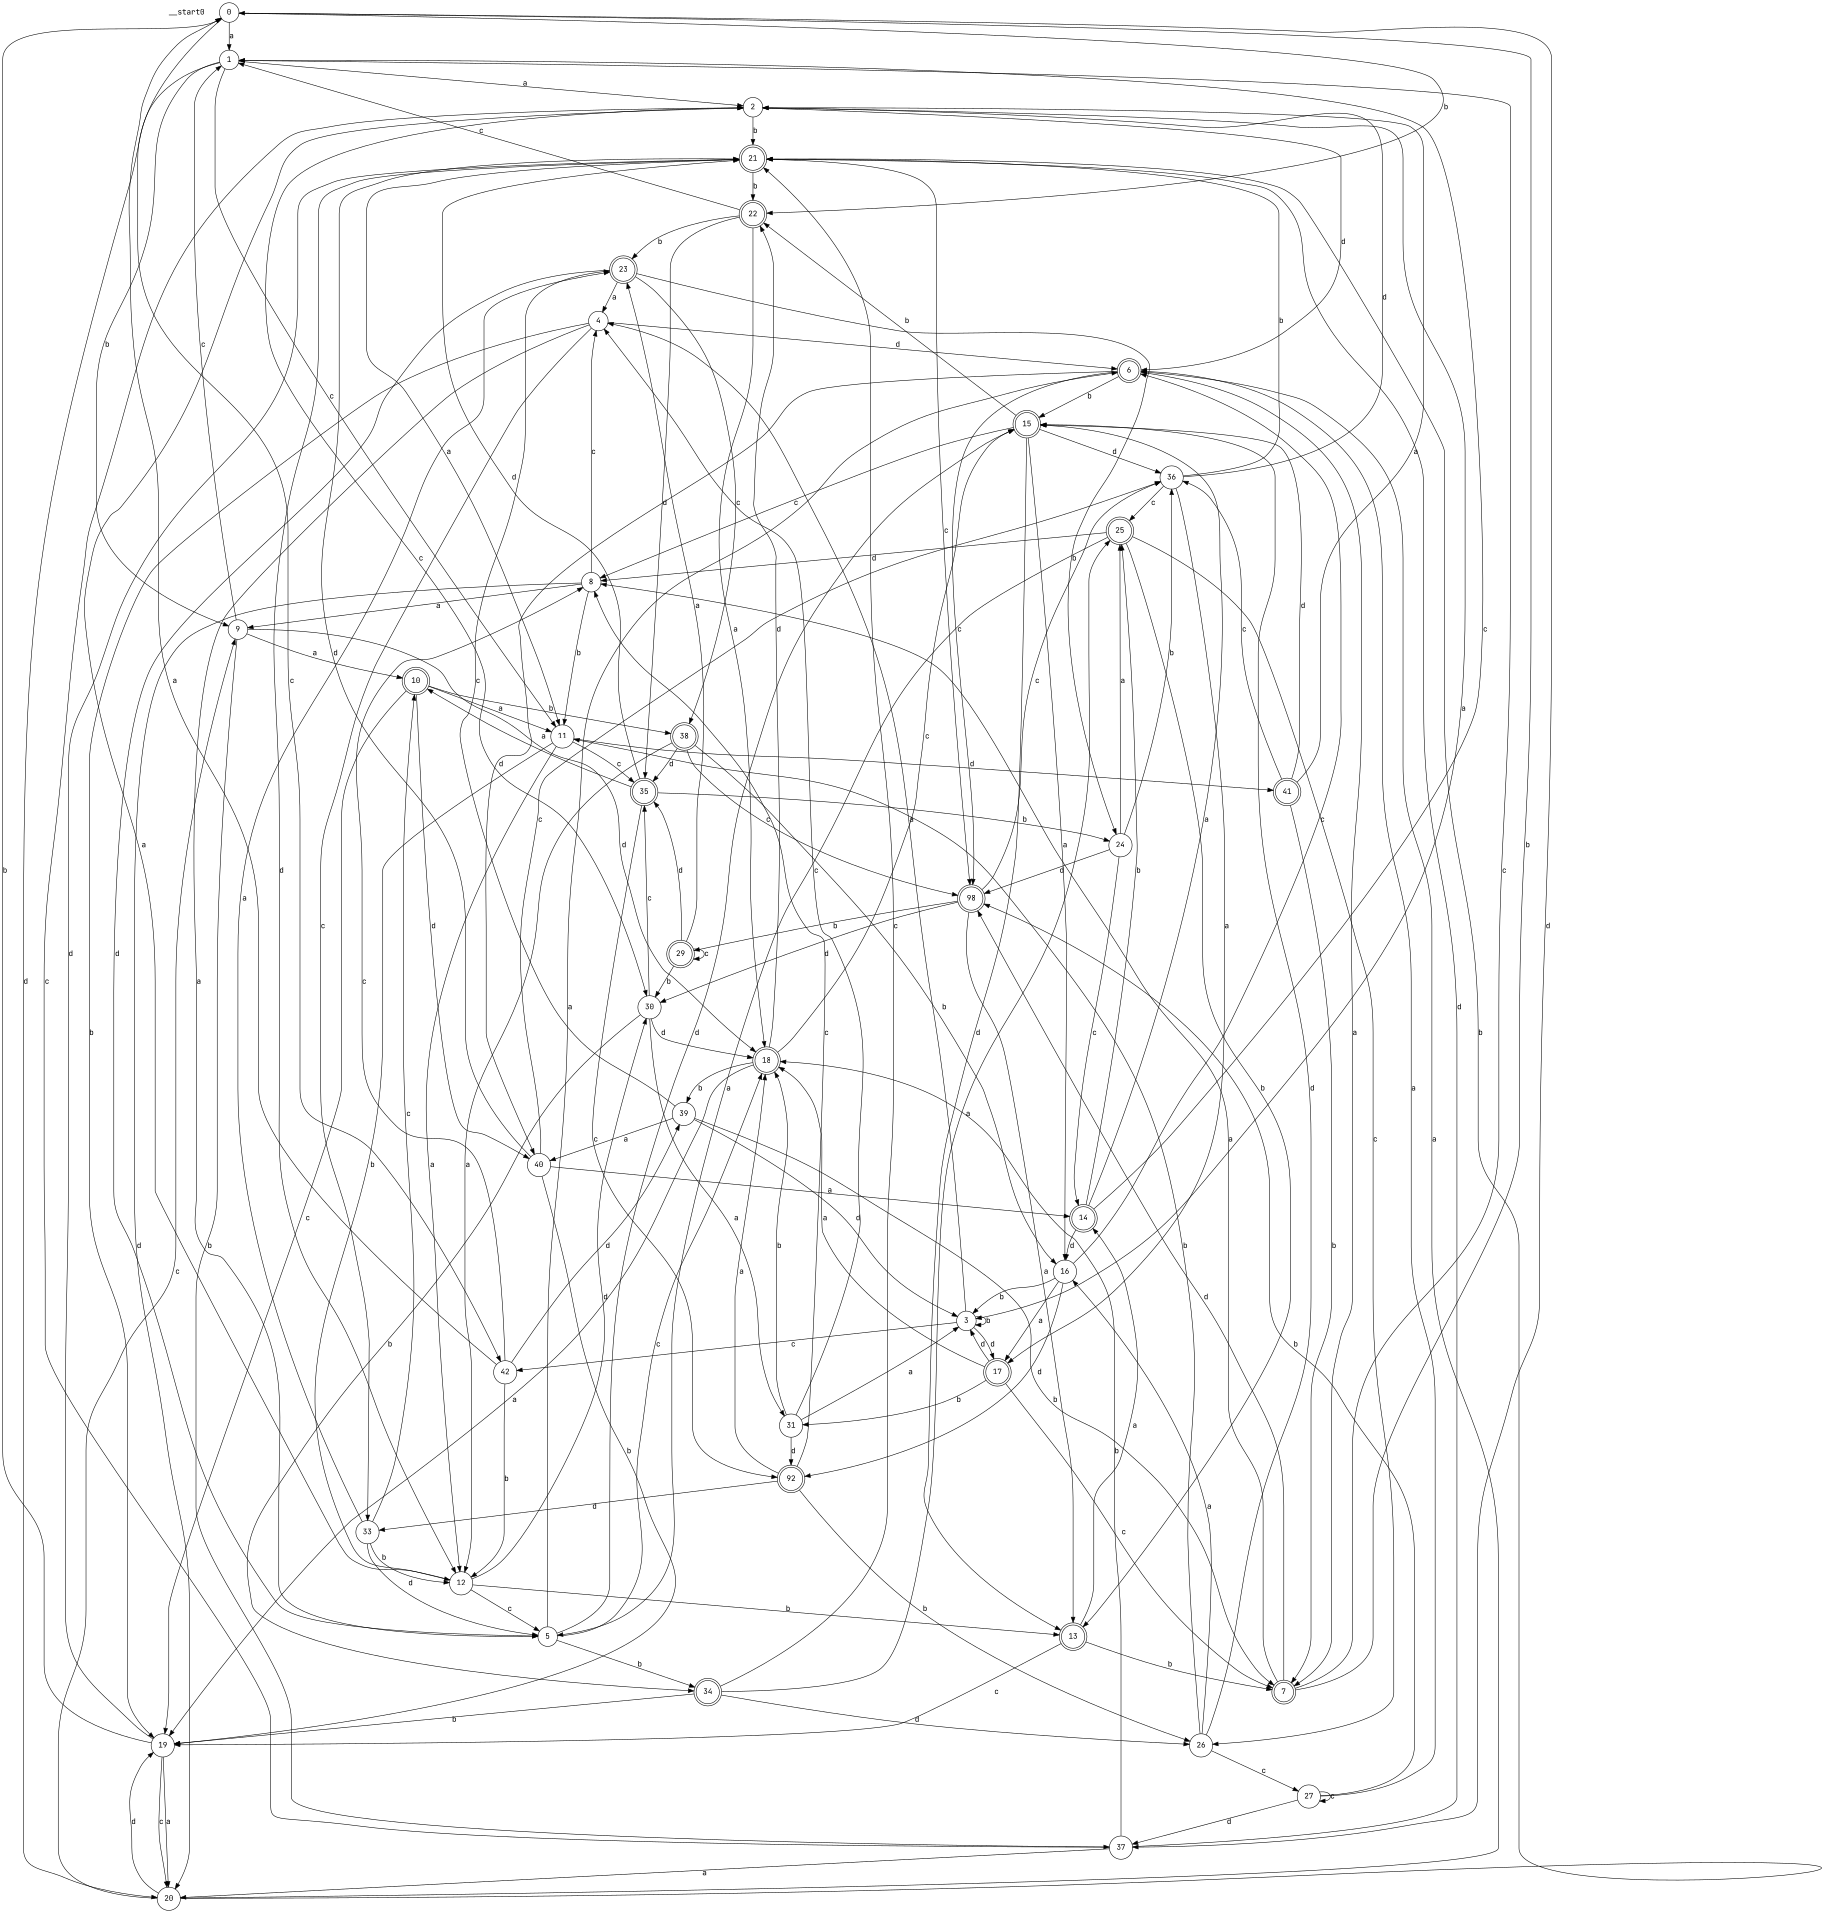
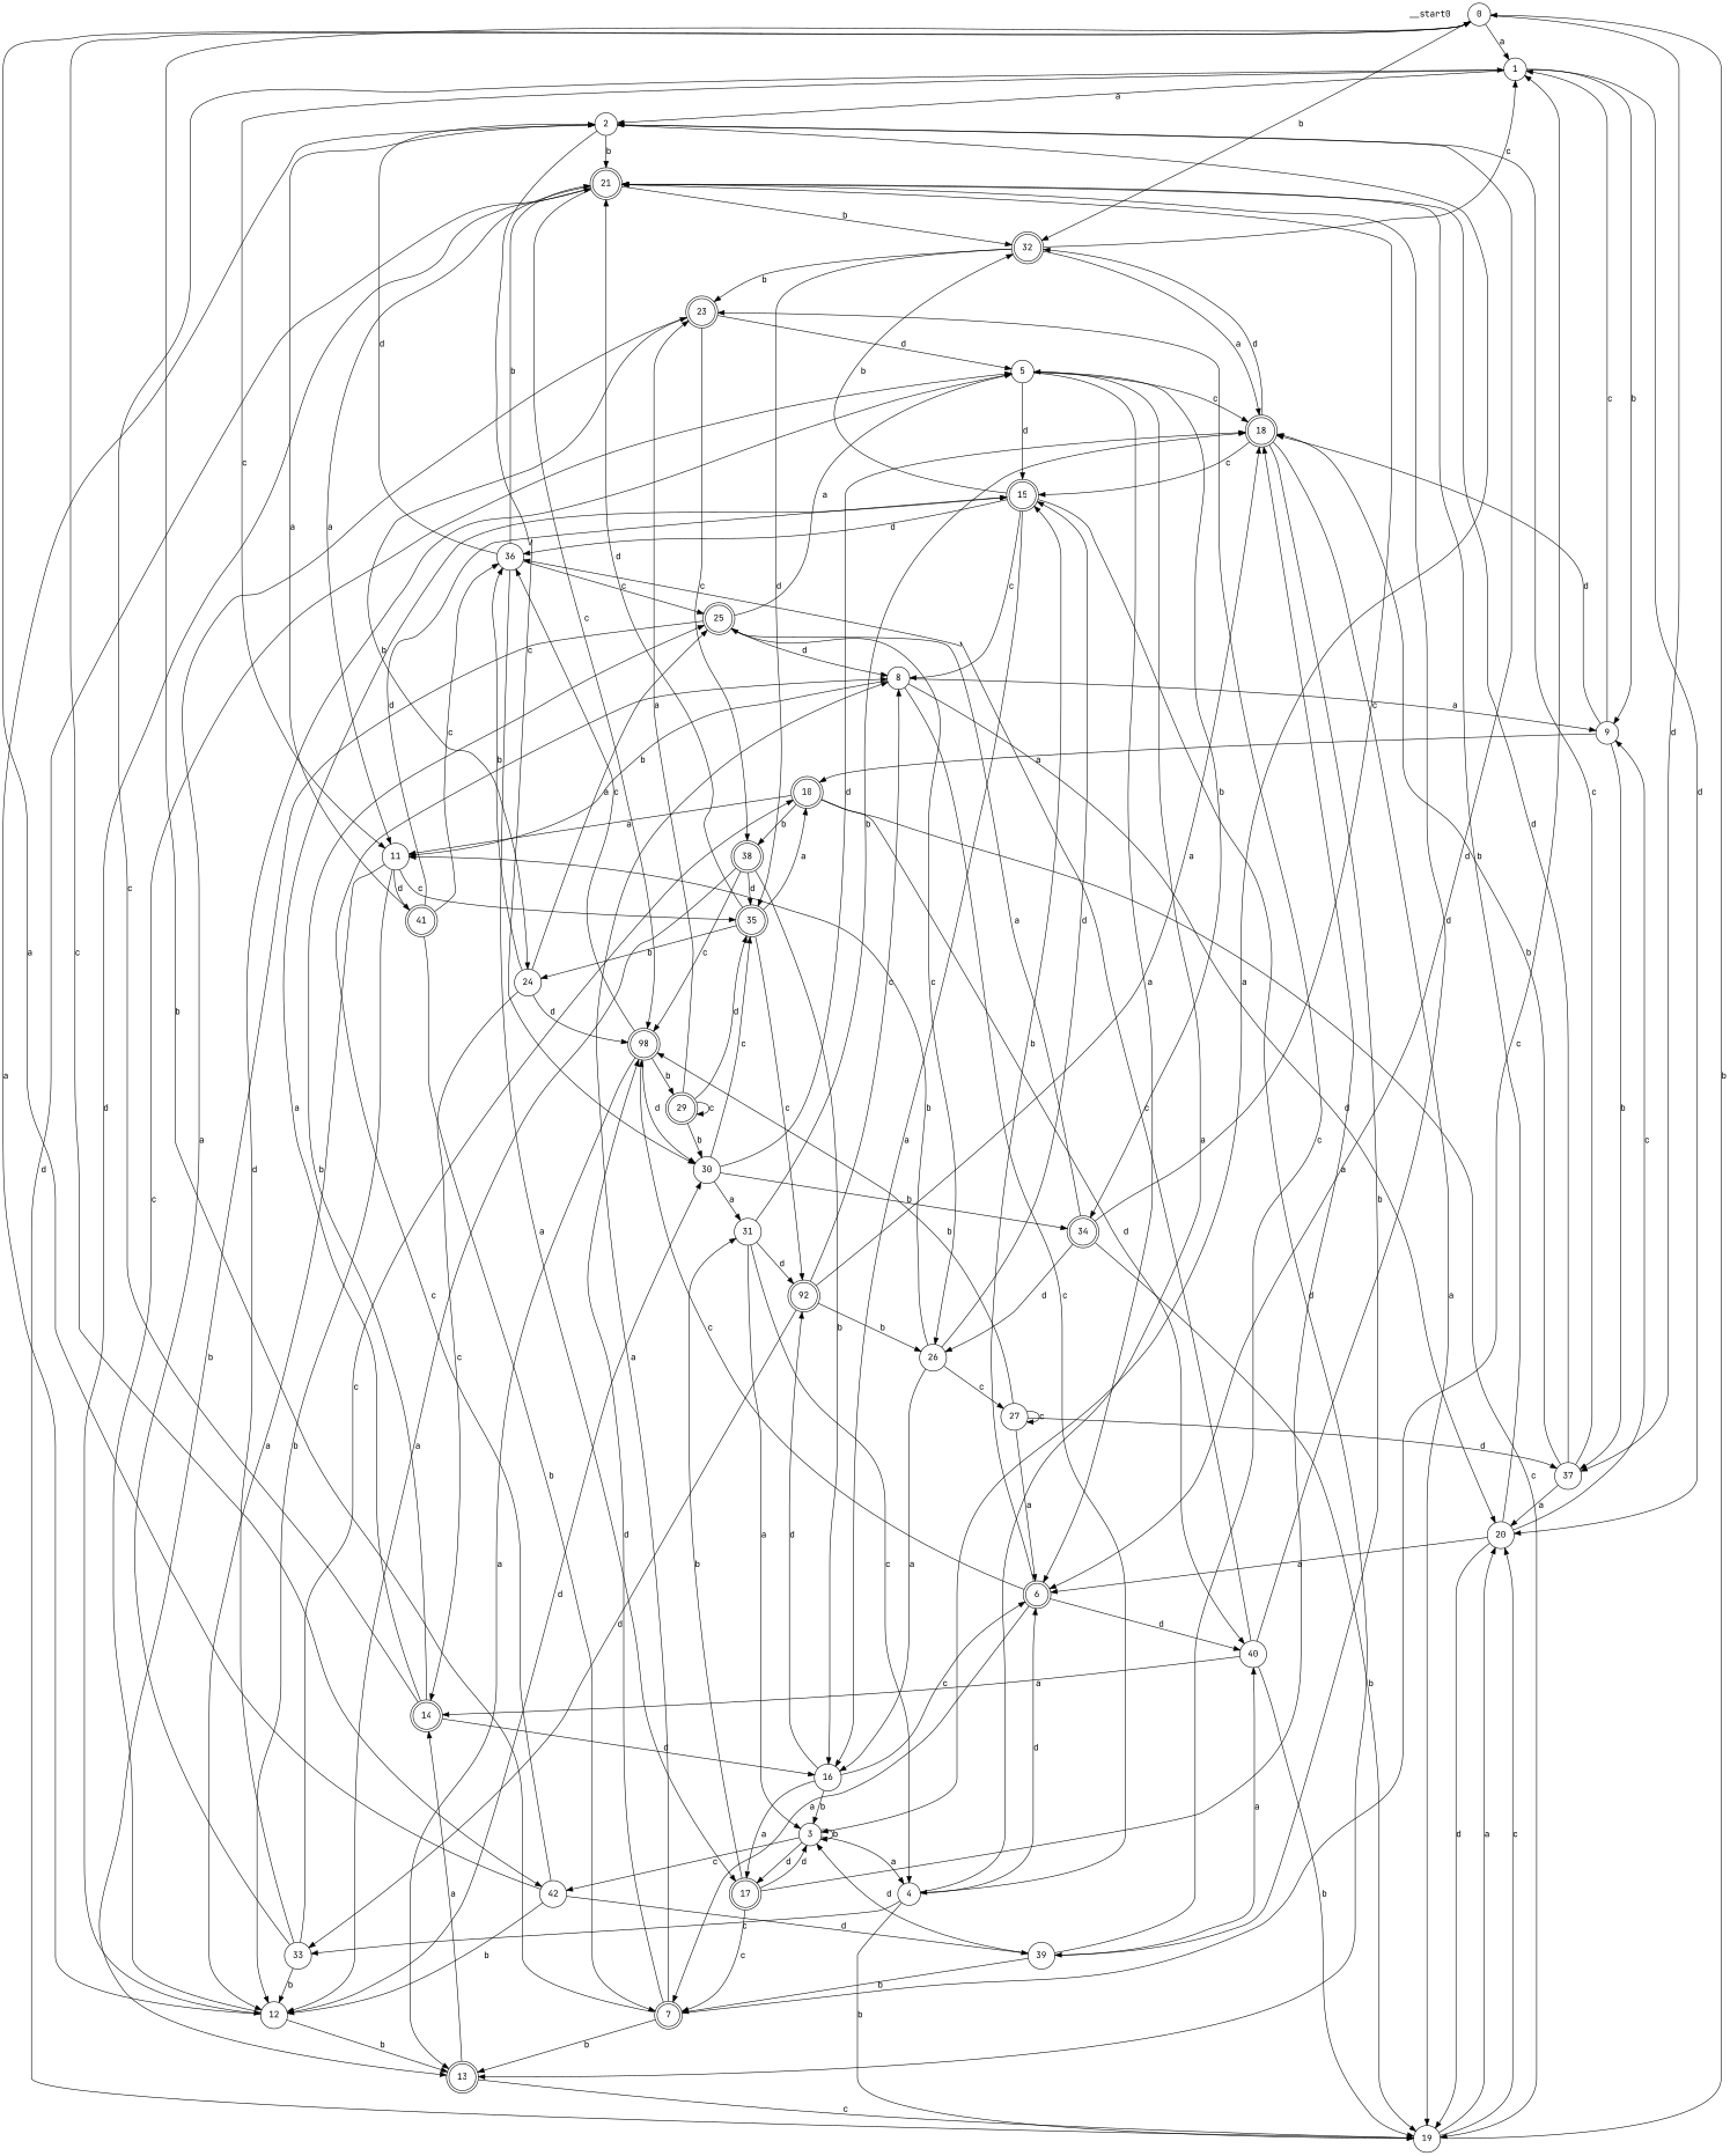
  digraph {
    fontname="JetBrains Mono"
    rankdir=TB
    node [fontname="JetBrains Mono" shape=circle color=black fillcolor=white style=filled]
    edge [fontname="JetBrains Mono"]
    __start0 [shape=none color="" fillcolor="" style=""]
    n2 [label=0 style="rounded,filled"]
    n3 [label=1]
-   n4 [label=22 shape=doublecircle style="rounded,filled"]
+   n4 [label=32 shape=doublecircle style="rounded,filled"]
    n5 [label=37]
    n6 [label=42]
    n7 [label=2]
    n8 [label=9]
    n9 [label=11]
    n10 [label=20]
    n11 [label=18 shape=doublecircle style="rounded,filled"]
    n12 [label=35 shape=doublecircle style="rounded,filled"]
    n13 [label=23 shape=doublecircle style="rounded,filled"]
    n14 [label=21 shape=doublecircle style="rounded,filled"]
    n15 [label=8]
    n16 [label=12]
    n17 [label=39]
    n18 [label=3]
    n19 [label=6 shape=doublecircle style="rounded,filled"]
    n20 [label=30]
    n21 [label=10 shape=doublecircle style="rounded,filled"]
    n22 [label=41 shape=doublecircle style="rounded,filled"]
    n23 [label=19]
    n24 [label=4]
    n25 [label=17 shape=doublecircle]
    n26 [label=15 shape=doublecircle style="rounded,filled"]
    n27 [label=7 shape=doublecircle style="rounded,filled"]
    n28 [label=98 shape=doublecircle style="rounded,filled"]
    n29 [label=40]
    n30 [label=34 shape=doublecircle]
    n31 [label=31]
    n32 [label=5]
    n33 [label=33]
    n34 [label=13 shape=doublecircle style="rounded,filled"]
    n35 [label=16]
    n36 [label=36]
    n37 [label=25 shape=doublecircle style="rounded,filled"]
    n38 [label=26]
    n39 [label=29 shape=doublecircle style="rounded,filled"]
    n40 [label=14 shape=doublecircle style="rounded,filled"]
    n41 [label=38 shape=doublecircle style="rounded,filled"]
    n42 [label=92 shape=doublecircle style="rounded,filled"]
    n43 [label=24]
    n44 [label=27]
    n2 -> n3 [label=a]
    n2 -> n4 [label=b]
    n2 -> n5 [label=d]
    n2 -> n6 [label=c]
    n3 -> n7 [label=a]
    n3 -> n8 [label=b]
    n3 -> n9 [label=c]
    n3 -> n10 [label=d]
    n4 -> n3 [label=c]
    n4 -> n11 [label=a]
    n4 -> n12 [label=d]
    n4 -> n13 [label=b]
    n5 -> n7 [label=c]
    n5 -> n10 [label=a]
    n5 -> n11 [label=b]
    n5 -> n14 [label=d]
    n6 -> n2 [label=a]
    n6 -> n15 [label=c]
    n6 -> n16 [label=b]
    n6 -> n17 [label=d]
    n7 -> n14 [label=b]
    n7 -> n18 [label=a]
    n7 -> n19 [label=d]
    n7 -> n20 [label=c]
    n8 -> n3 [label=c]
    n8 -> n5 [label=b]
    n8 -> n11 [label=d]
    n8 -> n21 [label=a]
    n9 -> n12 [label=c]
    n9 -> n16 [label=a]
    n9 -> n16 [label=b]
    n9 -> n22 [label=d]
    n10 -> n8 [label=c]
    n10 -> n14 [label=b]
    n10 -> n19 [label=a]
    n10 -> n23 [label=d]
    n11 -> n4 [label=d]
    n11 -> n17 [label=b]
    n11 -> n23 [label=a]
    n11 -> n26 [label=c]
    n12 -> n14 [label=d]
    n12 -> n21 [label=a]
    n12 -> n42 [label=c]
    n12 -> n43 [label=b]
-   n13 -> n24 [label=a]
    n13 -> n32 [label=d]
    n13 -> n41 [label=c]
    n13 -> n43 [label=b]
    n14 -> n4 [label=b]
    n14 -> n9 [label=a]
    n14 -> n16 [label=d]
    n14 -> n28 [label=c]
    n15 -> n8 [label=a]
    n15 -> n9 [label=b]
    n15 -> n10 [label=d]
    n15 -> n24 [label=c]
    n16 -> n7 [label=a]
    n16 -> n20 [label=d]
    n16 -> n32 [label=c]
    n16 -> n34 [label=b]
    n17 -> n13 [label=c]
    n17 -> n18 [label=d]
    n17 -> n27 [label=b]
    n17 -> n29 [label=a]
    n18 -> n6 [label=c]
    n18 -> n18 [label=b]
    n18 -> n24 [label=a]
    n18 -> n25 [label=d]
    n19 -> n26 [label=b]
    n19 -> n27 [label=a]
    n19 -> n28 [label=c]
    n19 -> n29 [label=d]
    n20 -> n11 [label=d]
    n20 -> n12 [label=c]
    n20 -> n30 [label=b]
    n20 -> n31 [label=a]
    n21 -> n9 [label=a]
    n21 -> n23 [label=c]
    n21 -> n29 [label=d]
    n21 -> n41 [label=b]
    n22 -> n7 [label=a]
    n22 -> n26 [label=d]
    n22 -> n27 [label=b]
    n22 -> n36 [label=c]
    n23 -> n2 [label=b]
    n23 -> n10 [label=a]
    n23 -> n10 [label=c]
    n23 -> n14 [label=d]
    n24 -> n19 [label=d]
    n24 -> n23 [label=b]
    n24 -> n32 [label=a]
    n24 -> n33 [label=c]
    n25 -> n11 [label=a]
    n25 -> n18 [label=d]
    n25 -> n27 [label=c]
    n25 -> n31 [label=b]
    n26 -> n4 [label=b]
    n26 -> n15 [label=c]
    n26 -> n34 [label=d]
    n26 -> n35 [label=a]
    n26 -> n36 [label=d]
    n27 -> n2 [label=b]
    n27 -> n3 [label=c]
    n27 -> n15 [label=a]
    n27 -> n28 [label=d]
    n28 -> n20 [label=d]
    n28 -> n34 [label=a]
    n28 -> n36 [label=c]
    n28 -> n39 [label=b]
    n29 -> n14 [label=d]
    n29 -> n23 [label=b]
    n29 -> n36 [label=c]
    n29 -> n40 [label=a]
    n30 -> n14 [label=c]
    n30 -> n23 [label=b]
    n30 -> n37 [label=a]
    n30 -> n38 [label=d]
    n31 -> n11 [label=b]
    n31 -> n18 [label=a]
    n31 -> n24 [label=c]
    n31 -> n42 [label=d]
    n32 -> n11 [label=c]
    n32 -> n19 [label=a]
    n32 -> n26 [label=d]
    n32 -> n30 [label=b]
    n33 -> n13 [label=a]
    n33 -> n16 [label=b]
    n33 -> n21 [label=c]
    n33 -> n32 [label=d]
    n34 -> n23 [label=c]
-   n34 -> n27 [label=b]
+   n27 -> n34 [label=b]
    n34 -> n40 [label=a]
    n35 -> n18 [label=b]
    n35 -> n19 [label=c]
    n35 -> n25 [label=a]
    n35 -> n42 [label=d]
    n36 -> n7 [label=d]
    n36 -> n14 [label=b]
    n36 -> n25 [label=a]
    n36 -> n37 [label=c]
    n37 -> n15 [label=d]
    n37 -> n32 [label=a]
    n37 -> n34 [label=b]
    n37 -> n38 [label=c]
    n38 -> n9 [label=b]
    n38 -> n26 [label=d]
    n38 -> n35 [label=a]
    n38 -> n44 [label=c]
    n39 -> n12 [label=d]
    n39 -> n13 [label=a]
    n39 -> n20 [label=b]
    n39 -> n39 [label=c]
    n40 -> n3 [label=c]
    n40 -> n26 [label=a]
    n40 -> n35 [label=d]
    n40 -> n37 [label=b]
    n41 -> n12 [label=d]
    n41 -> n16 [label=a]
    n41 -> n28 [label=c]
    n41 -> n35 [label=b]
    n42 -> n11 [label=a]
    n42 -> n15 [label=c]
    n42 -> n33 [label=d]
    n42 -> n38 [label=b]
    n43 -> n28 [label=d]
    n43 -> n36 [label=b]
    n43 -> n37 [label=a]
    n43 -> n40 [label=c]
    n44 -> n5 [label=d]
    n44 -> n19 [label=a]
    n44 -> n28 [label=b]
    n44 -> n44 [label=c]
  }
